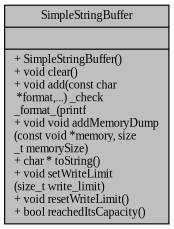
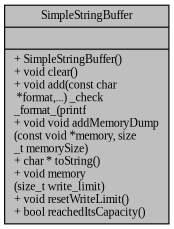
  digraph {
    fontname="Liberation Serif"
-   n1 [color=black fillcolor=grey75 fontcolor=black fontname="Liberation Serif" fontsize=10 height=0.2 label="{SimpleStringBuffer\n||+  SimpleStringBuffer()\l+ void clear()\l+ void add(const char\l *format,...) _check\l_format_(printf\l+ void void addMemoryDump\l(const void *memory, size\l_t memorySize)\l+ char * toString()\l+ void setWriteLimit\l(size_t write_limit)\l+ void resetWriteLimit()\l+ bool reachedItsCapacity()\l}" shape=record style=filled width=0.4]
+   n1 [color=black fillcolor=grey75 fontcolor=black fontname="Liberation Serif" fontsize=10 height=0.2 label="{SimpleStringBuffer\n||+  SimpleStringBuffer()\l+ void clear()\l+ void add(const char\l *format,...) _check\l_format_(printf\l+ void void addMemoryDump\l(const void *memory, size\l_t memorySize)\l+ char * toString()\l+ void memory\l(size_t write_limit)\l+ void resetWriteLimit()\l+ bool reachedItsCapacity()\l}" shape=record style=filled width=0.4]
  }
